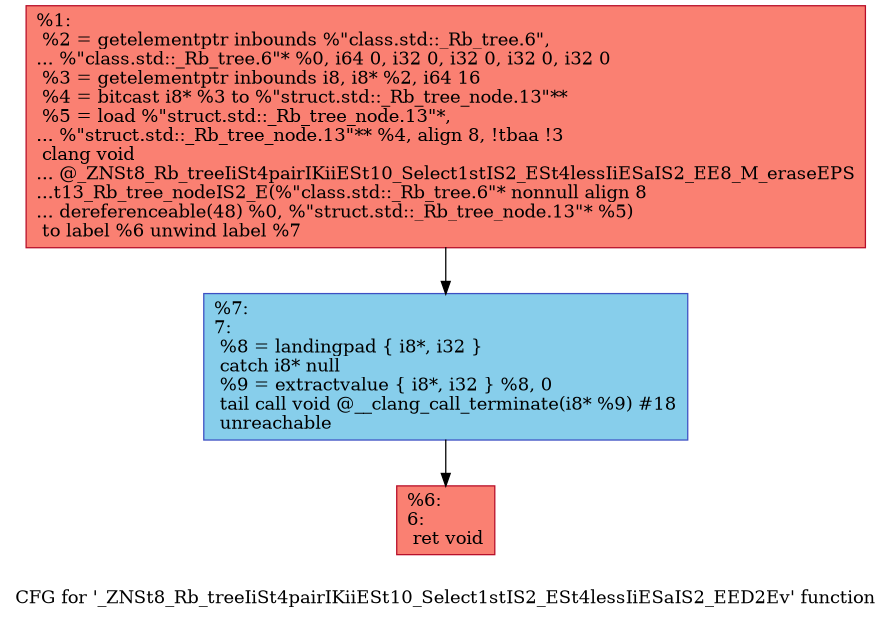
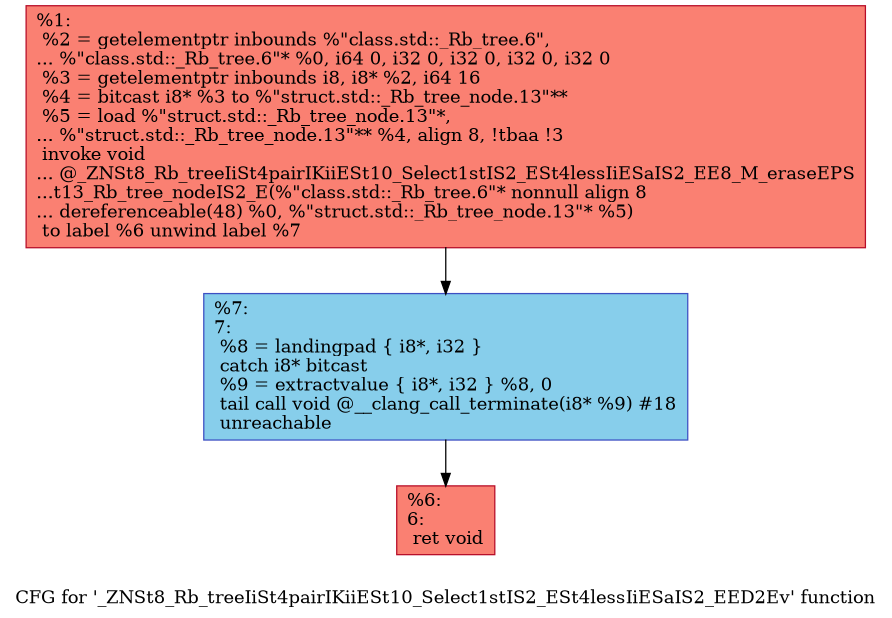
  digraph {
    label="CFG for '_ZNSt8_Rb_treeIiSt4pairIKiiESt10_Select1stIS2_ESt4lessIiESaIS2_EED2Ev' function"
    node [color="#b70d28ff" fillcolor=salmon shape=record style=filled]
-   n1 [label="{%1:\l  %2 = getelementptr inbounds %\"class.std::_Rb_tree.6\",\l... %\"class.std::_Rb_tree.6\"* %0, i64 0, i32 0, i32 0, i32 0, i32 0\l  %3 = getelementptr inbounds i8, i8* %2, i64 16\l  %4 = bitcast i8* %3 to %\"struct.std::_Rb_tree_node.13\"**\l  %5 = load %\"struct.std::_Rb_tree_node.13\"*,\l... %\"struct.std::_Rb_tree_node.13\"** %4, align 8, !tbaa !3\l  clang void\l... @_ZNSt8_Rb_treeIiSt4pairIKiiESt10_Select1stIS2_ESt4lessIiESaIS2_EE8_M_eraseEPS\l...t13_Rb_tree_nodeIS2_E(%\"class.std::_Rb_tree.6\"* nonnull align 8\l... dereferenceable(48) %0, %\"struct.std::_Rb_tree_node.13\"* %5)\l          to label %6 unwind label %7\l}"]
-   n2 [color="#3d50c3ff" fillcolor=skyblue label="{%7:\l7:                                                \l  %8 = landingpad \{ i8*, i32 \}\l          catch i8* null\l  %9 = extractvalue \{ i8*, i32 \} %8, 0\l  tail call void @__clang_call_terminate(i8* %9) #18\l  unreachable\l}"]
+   n1 [label="{%1:\l  %2 = getelementptr inbounds %\"class.std::_Rb_tree.6\",\l... %\"class.std::_Rb_tree.6\"* %0, i64 0, i32 0, i32 0, i32 0, i32 0\l  %3 = getelementptr inbounds i8, i8* %2, i64 16\l  %4 = bitcast i8* %3 to %\"struct.std::_Rb_tree_node.13\"**\l  %5 = load %\"struct.std::_Rb_tree_node.13\"*,\l... %\"struct.std::_Rb_tree_node.13\"** %4, align 8, !tbaa !3\l  invoke void\l... @_ZNSt8_Rb_treeIiSt4pairIKiiESt10_Select1stIS2_ESt4lessIiESaIS2_EE8_M_eraseEPS\l...t13_Rb_tree_nodeIS2_E(%\"class.std::_Rb_tree.6\"* nonnull align 8\l... dereferenceable(48) %0, %\"struct.std::_Rb_tree_node.13\"* %5)\l          to label %6 unwind label %7\l}"]
+   n2 [color="#3d50c3ff" fillcolor=skyblue label="{%7:\l7:                                                \l  %8 = landingpad \{ i8*, i32 \}\l          catch i8* bitcast\l  %9 = extractvalue \{ i8*, i32 \} %8, 0\l  tail call void @__clang_call_terminate(i8* %9) #18\l  unreachable\l}"]
    n3 [label="{%6:\l6:                                                \l  ret void\l}"]
    n1 -> n2
    n2 -> n3
  }
